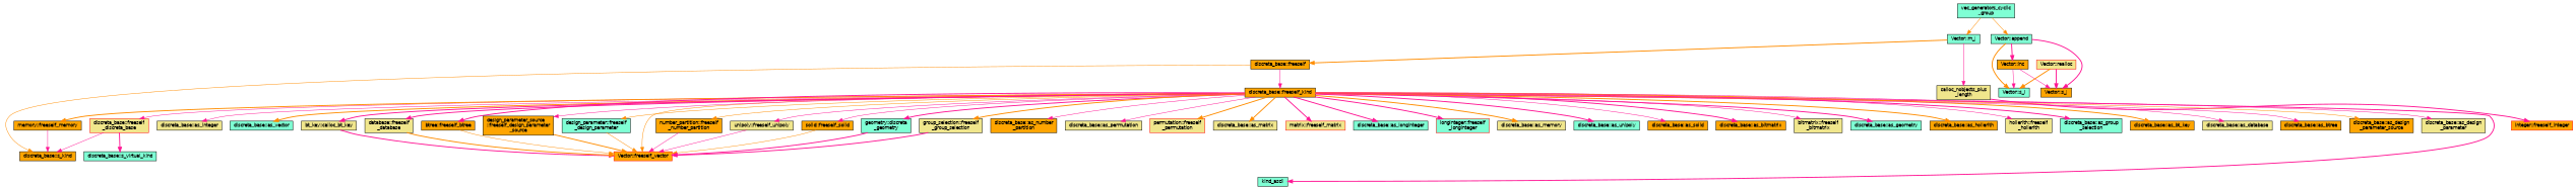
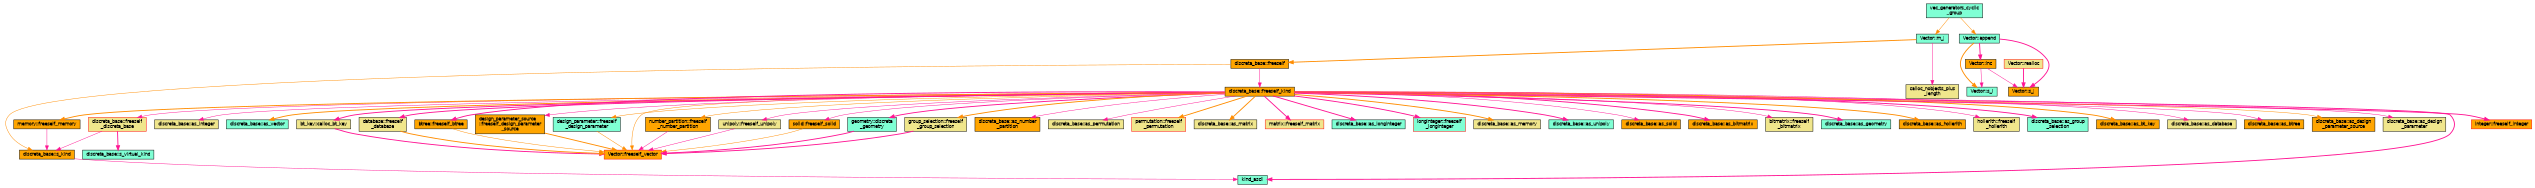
  digraph {
    rankdir=TB
    node [color=black fillcolor=orange fontname=Helvetica fontsize=10 shape=record style=filled]
    edge [color=deeppink fontname=Helvetica fontsize=10 labelfontname=Helvetica labelfontsize=10 style=bold]
    n1 [fillcolor=aquamarine fontcolor=black height=0.2 label="vec_generators_cyclic\l_group" width=0.4]
    n2 [fillcolor=aquamarine height=0.2 label="Vector::m_l" width=0.4]
    n3 [fillcolor=aquamarine height=0.2 label="Vector::append" width=0.4]
    n4 [height=0.2 label="discreta_base::freeself" width=0.4]
    n5 [fillcolor=khaki height=0.2 label="calloc_nobjects_plus\l_length" width=0.4]
    n6 [fillcolor=aquamarine height=0.2 label="Vector::s_l" width=0.4]
    n7 [height=0.2 label="Vector::inc" width=0.4]
    n8 [height=0.2 label="Vector::s_i" width=0.4]
    n9 [height=0.2 label="discreta_base::freeself_kind" width=0.4]
    n10 [height=0.2 label="discreta_base::s_kind" width=0.4]
    n11 [color=red fillcolor=khaki height=0.2 label="discreta_base::freeself\l_discreta_base" width=0.4]
    n12 [fillcolor=aquamarine height=0.2 label=kind_ascii width=0.4]
    n13 [fillcolor=khaki height=0.2 label="discreta_base::as_integer" width=0.4]
    n14 [color=red height=0.2 label="integer::freeself_integer" width=0.4]
    n15 [fillcolor=aquamarine height=0.2 label="discreta_base::as_vector" width=0.4]
    n16 [color=red height=0.2 label="Vector::freeself_vector" width=0.4]
    n17 [height=0.2 label="discreta_base::as_number\l_partition" width=0.4]
    n18 [height=0.2 label="number_partition::freeself\l_number_partition" width=0.4]
    n19 [fillcolor=khaki height=0.2 label="discreta_base::as_permutation" width=0.4]
    n20 [color=red fillcolor=khaki height=0.2 label="permutation::freeself\l_permutation" width=0.4]
    n21 [fillcolor=khaki height=0.2 label="discreta_base::as_matrix" width=0.4]
    n22 [color=red fillcolor=khaki height=0.2 label="matrix::freeself_matrix" width=0.4]
    n23 [fillcolor=aquamarine height=0.2 label="discreta_base::as_longinteger" width=0.4]
    n24 [color=red fillcolor=aquamarine height=0.2 label="longinteger::freeself\l_longinteger" width=0.4]
    n25 [fillcolor=khaki height=0.2 label="discreta_base::as_memory" width=0.4]
    n26 [height=0.2 label="memory::freeself_memory" width=0.4]
    n27 [fillcolor=aquamarine height=0.2 label="discreta_base::as_unipoly" width=0.4]
    n28 [fillcolor=khaki height=0.2 label="unipoly::freeself_unipoly" width=0.4]
    n29 [height=0.2 label="discreta_base::as_solid" width=0.4]
    n30 [height=0.2 label="solid::freeself_solid" width=0.4]
    n31 [height=0.2 label="discreta_base::as_bitmatrix" width=0.4]
    n32 [fillcolor=khaki height=0.2 label="bitmatrix::freeself\l_bitmatrix" width=0.4]
    n33 [fillcolor=aquamarine height=0.2 label="discreta_base::as_geometry" width=0.4]
    n34 [fillcolor=aquamarine height=0.2 label="geometry::discreta\l_geometry" width=0.4]
    n35 [height=0.2 label="discreta_base::as_hollerith" width=0.4]
    n36 [fillcolor=khaki height=0.2 label="hollerith::freeself\l_hollerith" width=0.4]
    n37 [fillcolor=aquamarine height=0.2 label="discreta_base::as_group\l_selection" width=0.4]
    n38 [fillcolor=khaki height=0.2 label="group_selection::freeself\l_group_selection" width=0.4]
    n39 [height=0.2 label="discreta_base::as_bt_key" width=0.4]
    n40 [fillcolor=khaki height=0.2 label="bt_key::calloc_bt_key" width=0.4]
    n41 [fillcolor=khaki height=0.2 label="discreta_base::as_database" width=0.4]
    n42 [fillcolor=khaki height=0.2 label="database::freeself\l_database" width=0.4]
    n43 [height=0.2 label="discreta_base::as_btree" width=0.4]
    n44 [height=0.2 label="btree::freeself_btree" width=0.4]
    n45 [height=0.2 label="discreta_base::as_design\l_parameter_source" width=0.4]
    n46 [height=0.2 label="design_parameter_source\l::freeself_design_parameter\l_source" width=0.4]
    n47 [fillcolor=khaki height=0.2 label="discreta_base::as_design\l_parameter" width=0.4]
    n48 [fillcolor=aquamarine height=0.2 label="design_parameter::freeself\l_design_parameter" width=0.4]
    n49 [fillcolor=aquamarine height=0.2 label="discreta_base::s_virtual_kind" width=0.4]
    n50 [color=red fillcolor=khaki height=0.2 label="Vector::realloc" width=0.4]
    n1 -> n2 [color=darkorange style=solid]
    n1 -> n3 [color=darkorange style=solid]
    n2 -> n4 [color=darkorange]
    n2 -> n5 [style=solid]
    n3 -> n6 [color=darkorange]
    n3 -> n7
    n3 -> n8
    n4 -> n9 [style=solid]
    n4 -> n10 [color=darkorange style=solid]
    n7 -> n6 [style=solid]
    n7 -> n8 [style=solid]
    n9 -> n11 [style=solid]
    n9 -> n12
    n9 -> n13 [style=solid]
-   n5 -> n14
+   n9 -> n14
    n9 -> n15 [color=darkorange]
    n9 -> n16 [color=darkorange style=solid]
    n9 -> n17 [style=solid]
    n9 -> n18 [color=darkorange style=solid]
    n9 -> n19 [style=solid]
    n9 -> n20 [color=darkorange]
    n9 -> n21 [color=darkorange]
    n9 -> n22
    n9 -> n23
    n9 -> n24
    n9 -> n25 [color=darkorange]
    n9 -> n26 [color=darkorange]
    n9 -> n27
    n9 -> n28 [style=solid]
    n9 -> n29 [style=solid]
    n9 -> n30 [style=solid]
    n9 -> n31
    n9 -> n32 [style=solid]
    n9 -> n33
    n9 -> n34
    n9 -> n35 [color=darkorange]
    n9 -> n36 [style=solid]
    n9 -> n37
    n9 -> n38 [color=darkorange]
    n9 -> n39 [color=darkorange]
    n9 -> n40
    n9 -> n41 [style=solid]
    n9 -> n42
    n9 -> n43 [style=solid]
    n9 -> n44
    n9 -> n45 [color=darkorange style=solid]
    n9 -> n46 [style=solid]
    n9 -> n47 [style=solid]
    n9 -> n48 [color=darkorange style=solid]
+   n10 -> n12 [style=solid]
    n11 -> n10 [style=solid]
    n11 -> n49
    n18 -> n16 [style=solid]
    n26 -> n10 [style=solid]
    n28 -> n16 [style=solid]
    n30 -> n16 [color=darkorange style=solid]
    n34 -> n16
    n38 -> n16
    n40 -> n16
    n42 -> n16 [color=darkorange]
    n44 -> n16 [color=darkorange style=solid]
    n46 -> n16 [color=darkorange]
    n48 -> n16 [color=darkorange style=solid]
-   n50 -> n6 [color=darkorange]
    n50 -> n8
  }
